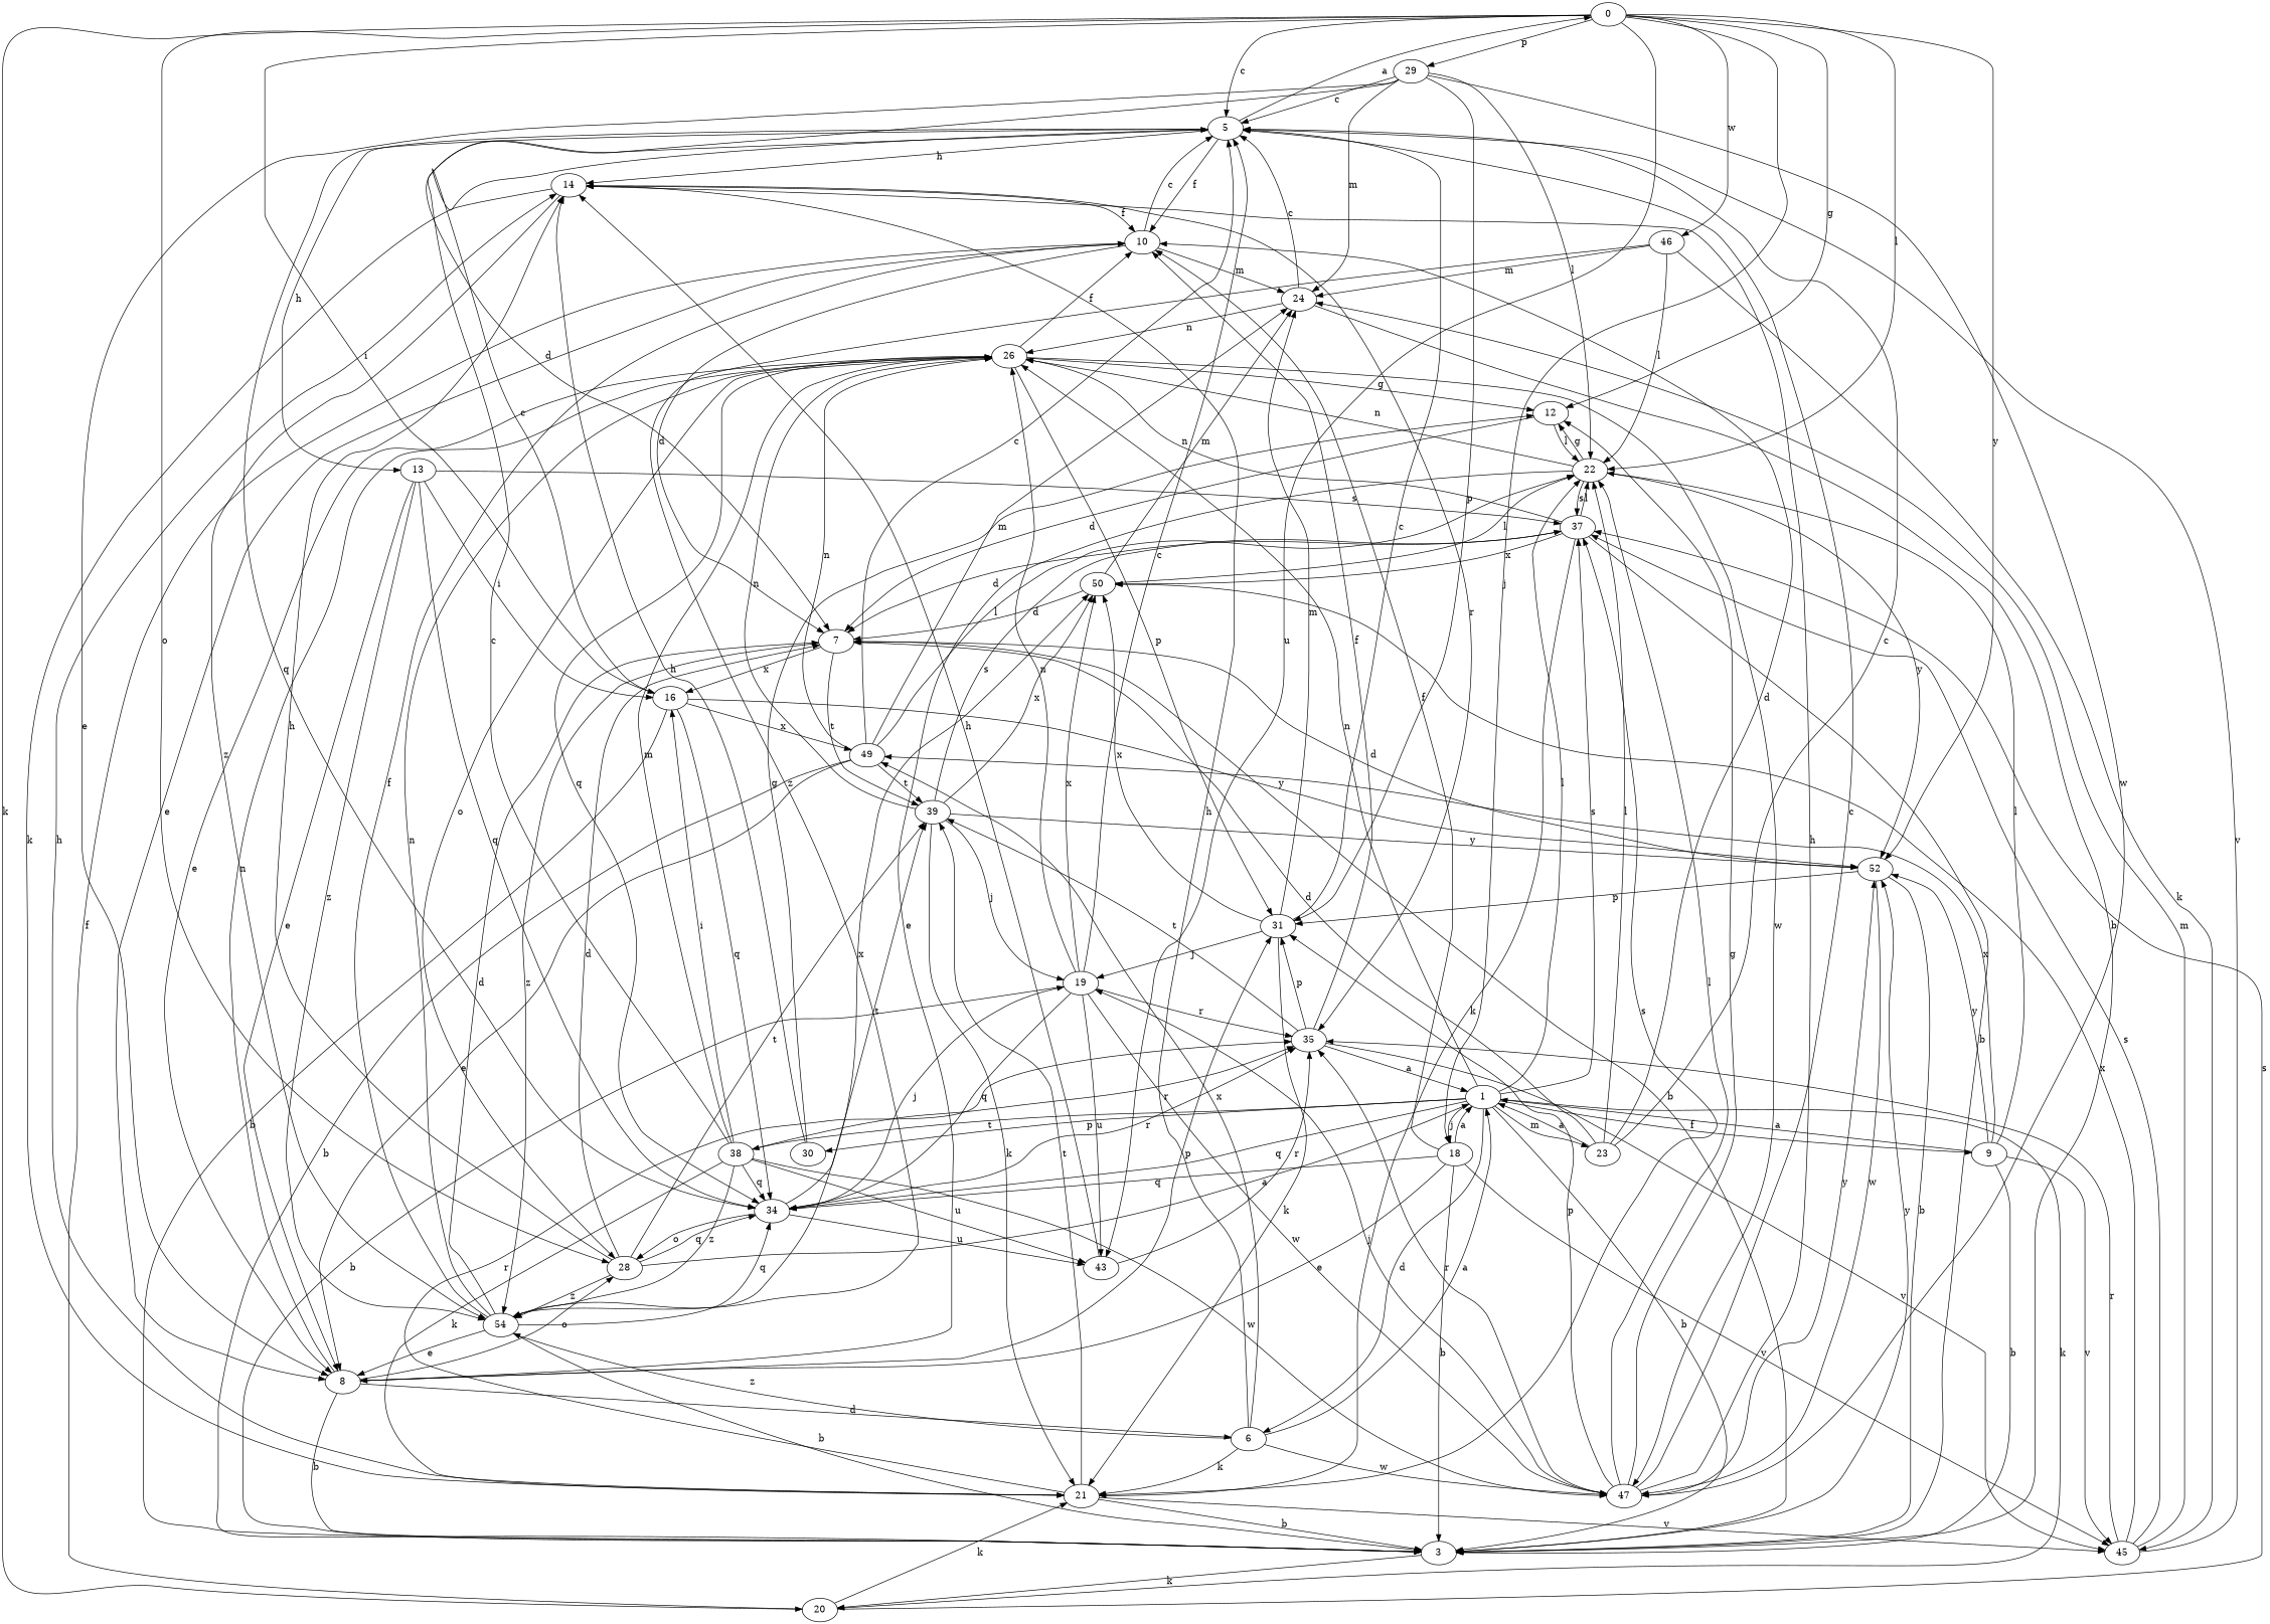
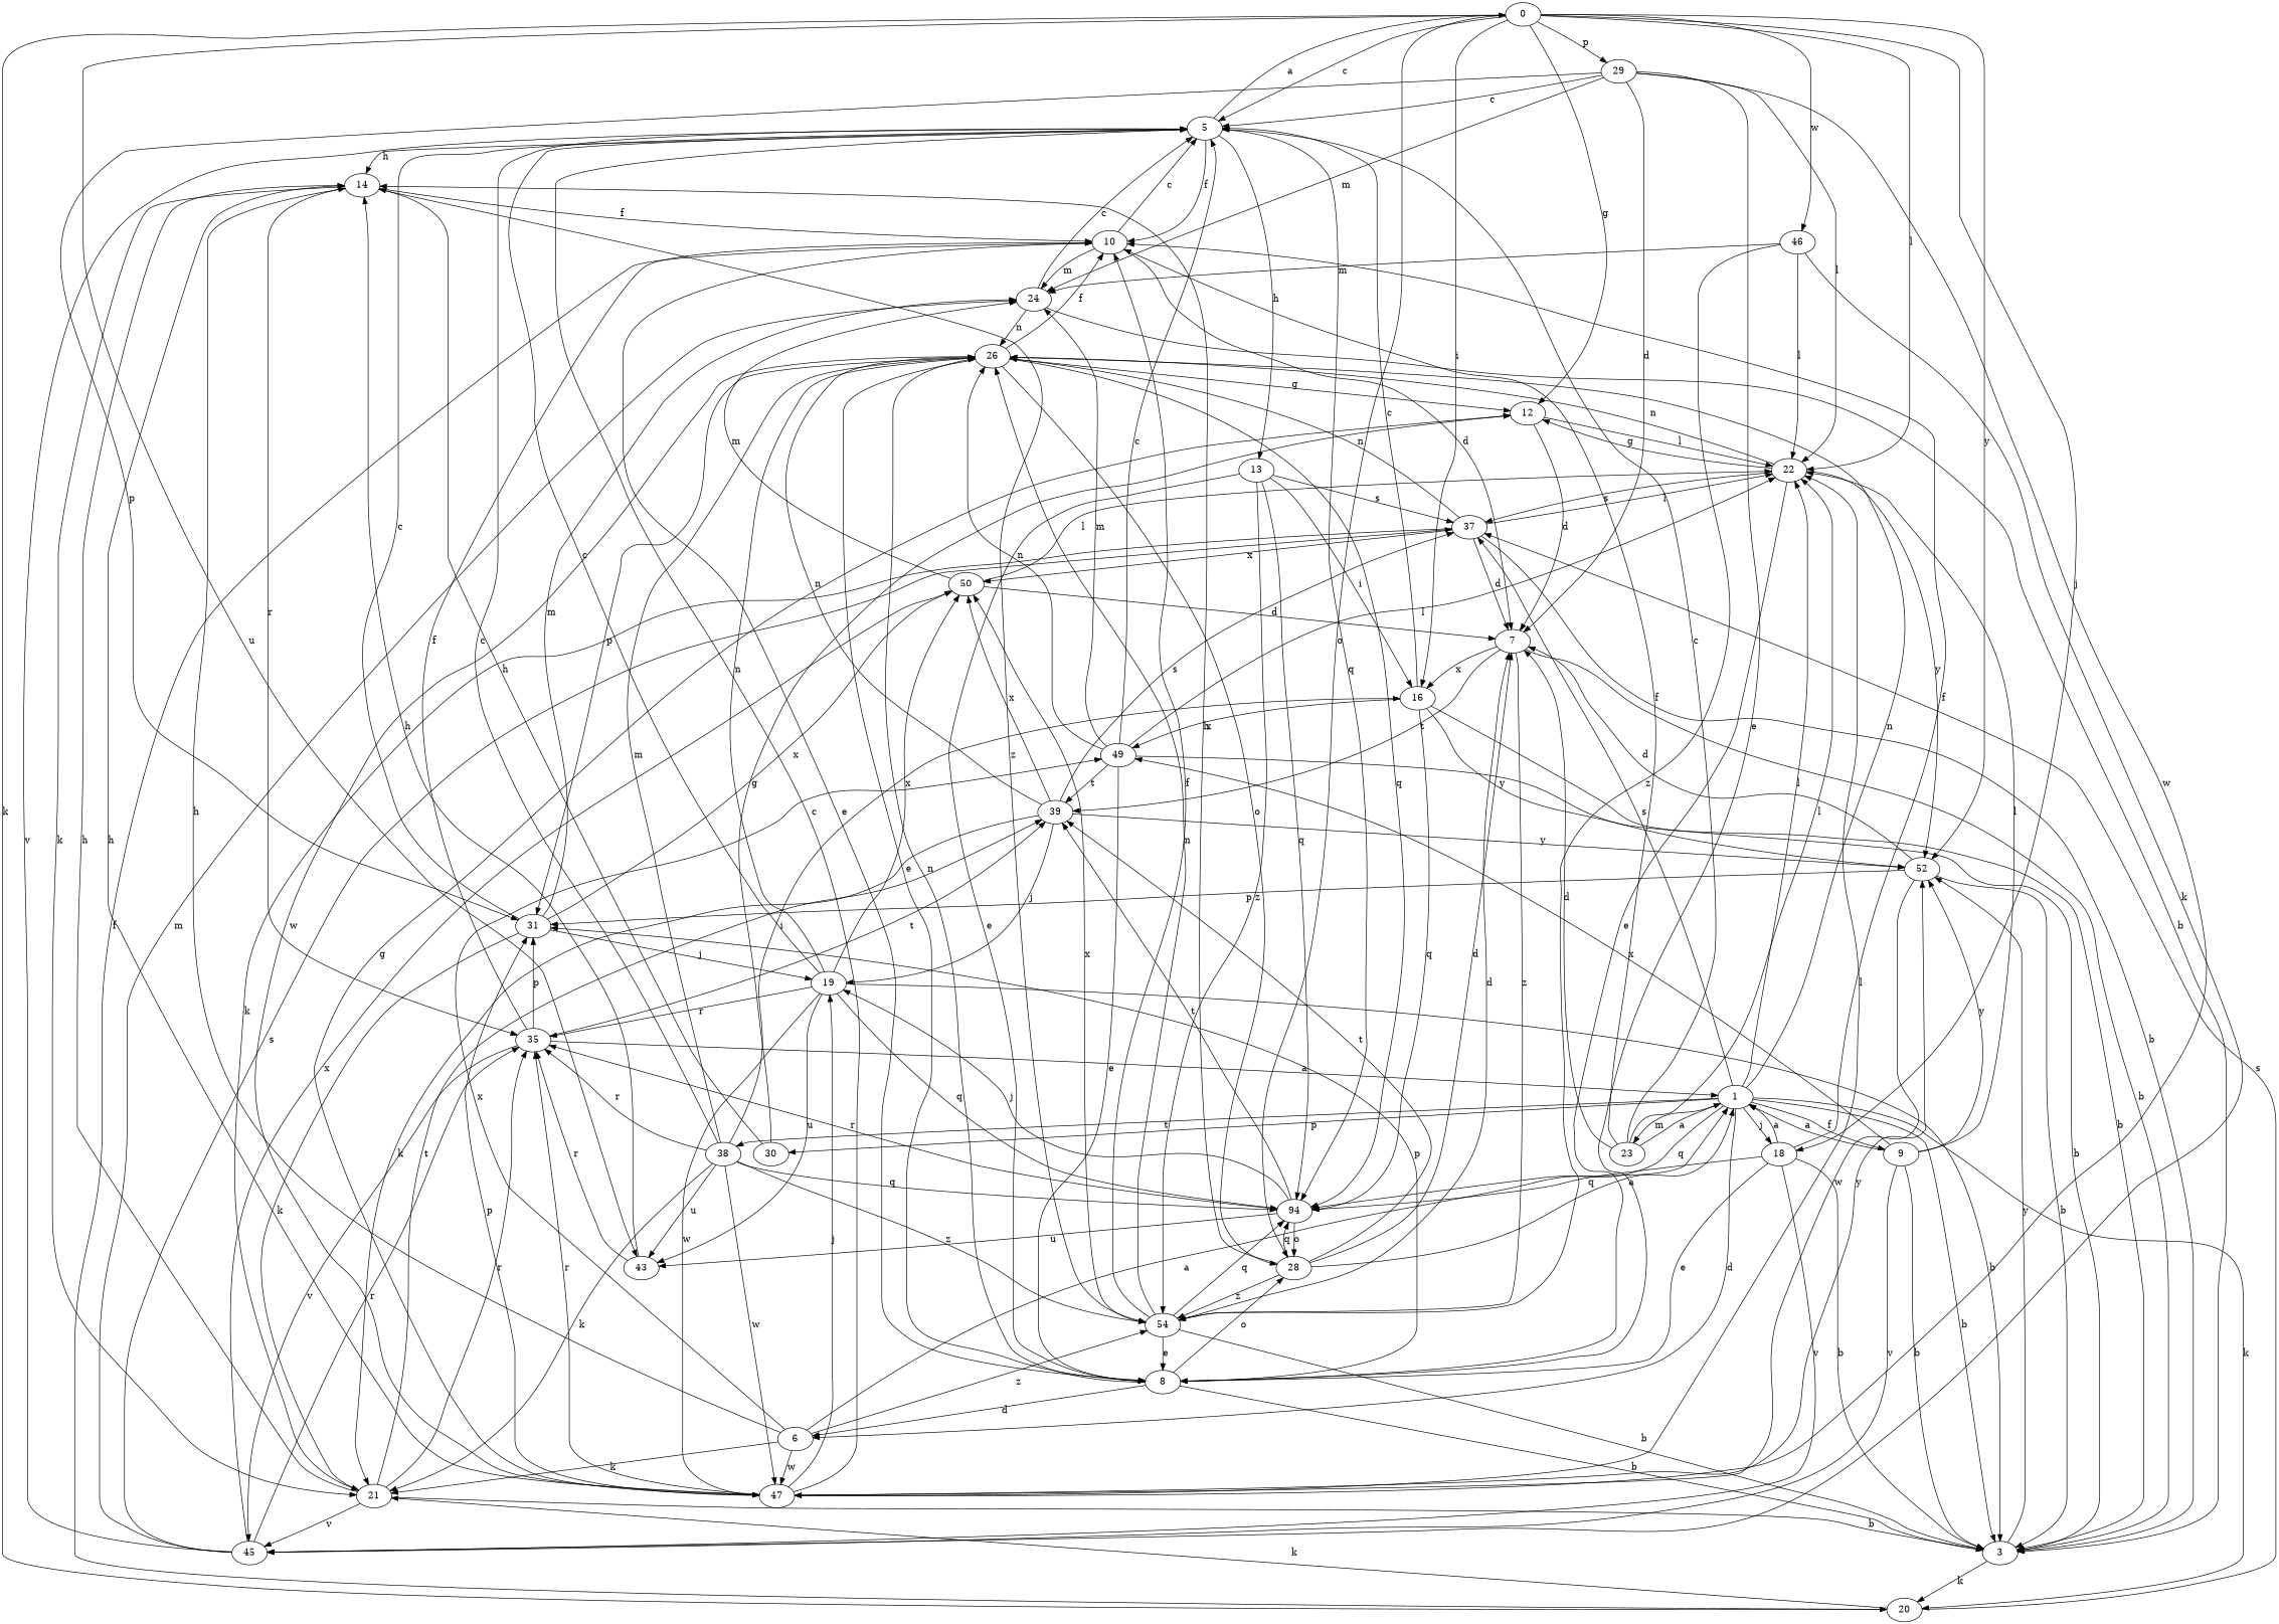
  strict digraph {
    0
    5
    12
    16
    18
    20
    22
    28
    29
    43
    46
    52
-   34
+   34 [label=94]
    10
    13
    14
    7
    3
    49
    1
    45
    8
    37
    21
    26
    54
    39
    47
    31
    24
    35
    6
    9
    23
    30
    38
    19
    50
    0 -> 5 [label=c]
    0 -> 12 [label=g]
    0 -> 16 [label=i]
    0 -> 18 [label=j]
    0 -> 20 [label=k]
    0 -> 22 [label=l]
    0 -> 28 [label=o]
    0 -> 29 [label=p]
    0 -> 43 [label=u]
    0 -> 46 [label=w]
    0 -> 52 [label=y]
    5 -> 0 [label=a]
    5 -> 34 [label=q]
    5 -> 10 [label=f]
    5 -> 13 [label=h]
    5 -> 14 [label=h]
    12 -> 22 [label=l]
    12 -> 7 [label=d]
    16 -> 5 [label=c]
    16 -> 52 [label=y]
    16 -> 34 [label=q]
    16 -> 3 [label=b]
    16 -> 49 [label=x]
    18 -> 34 [label=q]
    18 -> 10 [label=f]
    18 -> 3 [label=b]
    18 -> 1 [label=a]
    18 -> 45 [label=v]
    18 -> 8 [label=e]
    20 -> 10 [label=f]
    20 -> 37 [label=s]
    20 -> 21 [label=k]
    22 -> 12 [label=g]
    22 -> 52 [label=y]
    22 -> 8 [label=e]
    22 -> 37 [label=s]
    22 -> 26 [label=n]
    28 -> 34 [label=q]
    28 -> 14 [label=h]
    28 -> 7 [label=d]
    28 -> 1 [label=a]
    28 -> 54 [label=z]
    28 -> 39 [label=t]
    29 -> 5 [label=c]
    29 -> 22 [label=l]
    29 -> 7 [label=d]
    29 -> 8 [label=e]
    29 -> 47 [label=w]
    29 -> 31 [label=p]
    29 -> 24 [label=m]
    43 -> 14 [label=h]
    43 -> 35 [label=r]
    46 -> 22 [label=l]
    46 -> 45 [label=k]
    46 -> 54 [label=z]
    46 -> 24 [label=m]
    52 -> 7 [label=d]
    52 -> 3 [label=b]
    52 -> 47 [label=w]
    52 -> 31 [label=p]
    34 -> 28 [label=o]
    34 -> 43 [label=u]
    34 -> 39 [label=t]
    34 -> 35 [label=r]
    34 -> 19 [label=j]
    10 -> 5 [label=c]
    10 -> 7 [label=d]
    10 -> 8 [label=e]
    10 -> 24 [label=m]
    13 -> 16 [label=i]
    13 -> 34 [label=q]
    13 -> 8 [label=e]
    13 -> 37 [label=s]
    13 -> 54 [label=z]
    14 -> 10 [label=f]
    14 -> 21 [label=k]
    14 -> 54 [label=z]
    14 -> 35 [label=r]
    7 -> 16 [label=x]
    7 -> 3 [label=b]
    7 -> 54 [label=z]
    7 -> 39 [label=t]
    3 -> 20 [label=k]
    3 -> 52 [label=y]
    49 -> 5 [label=c]
    49 -> 22 [label=l]
    49 -> 3 [label=b]
    49 -> 8 [label=e]
    49 -> 26 [label=n]
    49 -> 39 [label=t]
    49 -> 24 [label=m]
    1 -> 18 [label=j]
    1 -> 20 [label=k]
    1 -> 22 [label=l]
    1 -> 34 [label=q]
    1 -> 3 [label=b]
    1 -> 37 [label=s]
    1 -> 26 [label=n]
    1 -> 6 [label=d]
    1 -> 9 [label=f]
    1 -> 23 [label=m]
    1 -> 30 [label=p]
    1 -> 38 [label=t]
    45 -> 5 [label=v]
    45 -> 37 [label=s]
    45 -> 24 [label=m]
    45 -> 35 [label=r]
    45 -> 50 [label=x]
    8 -> 28 [label=o]
    8 -> 3 [label=b]
    8 -> 26 [label=n]
    8 -> 31 [label=p]
    8 -> 6 [label=d]
    37 -> 22 [label=l]
    37 -> 7 [label=d]
    37 -> 3 [label=b]
    37 -> 21 [label=k]
    37 -> 26 [label=n]
    37 -> 50 [label=x]
    21 -> 14 [label=h]
    21 -> 3 [label=b]
    21 -> 45 [label=v]
-   21 -> 37 [label=s]
    21 -> 39 [label=t]
    21 -> 35 [label=r]
    26 -> 12 [label=g]
    26 -> 28 [label=o]
    26 -> 34 [label=q]
    26 -> 10 [label=f]
    26 -> 8 [label=e]
    26 -> 47 [label=w]
    26 -> 31 [label=p]
    54 -> 34 [label=q]
    54 -> 10 [label=f]
    54 -> 7 [label=d]
    54 -> 3 [label=b]
    54 -> 8 [label=e]
    54 -> 26 [label=n]
    54 -> 50 [label=x]
    39 -> 52 [label=y]
    39 -> 37 [label=s]
    39 -> 21 [label=k]
    39 -> 26 [label=n]
    39 -> 19 [label=j]
    39 -> 50 [label=x]
    47 -> 5 [label=c]
    47 -> 12 [label=g]
    47 -> 22 [label=l]
    47 -> 52 [label=y]
    47 -> 14 [label=h]
    47 -> 31 [label=p]
    47 -> 35 [label=r]
    47 -> 19 [label=j]
    31 -> 5 [label=c]
    31 -> 21 [label=k]
    31 -> 24 [label=m]
    31 -> 19 [label=j]
    31 -> 50 [label=x]
    24 -> 5 [label=c]
    24 -> 3 [label=b]
    24 -> 26 [label=n]
    35 -> 10 [label=f]
    35 -> 1 [label=a]
    35 -> 45 [label=v]
    35 -> 39 [label=t]
    35 -> 31 [label=p]
    6 -> 14 [label=h]
    6 -> 49 [label=x]
    6 -> 1 [label=a]
    6 -> 21 [label=k]
    6 -> 54 [label=z]
    6 -> 47 [label=w]
    9 -> 22 [label=l]
    9 -> 52 [label=y]
    9 -> 3 [label=b]
    9 -> 49 [label=x]
    9 -> 1 [label=a]
    9 -> 45 [label=v]
    23 -> 5 [label=c]
    23 -> 22 [label=l]
-   23 -> 10 [label=d]
+   23 -> 10 [label=f]
    23 -> 7 [label=d]
    23 -> 1 [label=a]
    30 -> 12 [label=g]
    30 -> 14 [label=h]
    38 -> 5 [label=c]
    38 -> 16 [label=i]
    38 -> 43 [label=u]
    38 -> 34 [label=q]
    38 -> 21 [label=k]
    38 -> 26 [label=m]
    38 -> 54 [label=z]
    38 -> 47 [label=w]
    38 -> 35 [label=r]
    19 -> 5 [label=c]
    19 -> 43 [label=u]
    19 -> 34 [label=q]
    19 -> 3 [label=b]
    19 -> 26 [label=n]
    19 -> 47 [label=w]
    19 -> 35 [label=r]
    19 -> 50 [label=x]
    50 -> 22 [label=l]
    50 -> 7 [label=d]
    50 -> 24 [label=m]
  }
